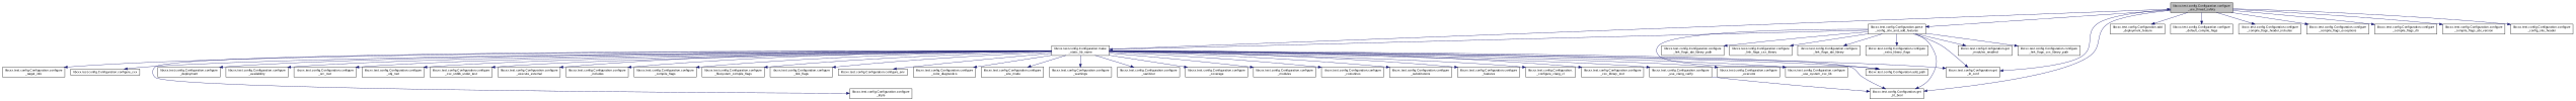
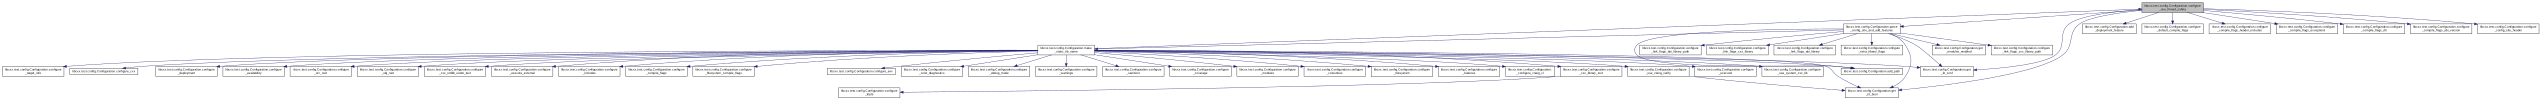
  digraph {
    fontname="Liberation Sans"
    rankdir=TB
    node [color=black fillcolor=white fontname="Liberation Sans" fontsize=10 shape=record style=filled]
    edge [color=midnightblue fontname="Liberation Sans" fontsize=10 labelfontname=Helvetica labelfontsize=10 style=solid]
    n1 [fillcolor=grey75 fontcolor=black height=0.2 label="libcxx.test.config.Configuration.configure\l_use_thread_safety" width=0.4]
    n2 [height=0.2 label="libcxx.test.config.Configuration.get\l_lit_bool" width=0.4]
    n3 [height=0.2 label="libcxx.test.config.Configuration.get\l_lit_conf" width=0.4]
    n4 [height=0.2 label="libcxx.test.config.Configuration.add\l_deployment_feature" width=0.4]
    n5 [height=0.2 label="libcxx.test.config.Configuration.configure\l_default_compile_flags" width=0.4]
    n6 [height=0.2 label="libcxx.test.config.Configuration.configure\l_compile_flags_header_includes" width=0.4]
    n7 [height=0.2 label="libcxx.test.config.Configuration.configure\l_compile_flags_exceptions" width=0.4]
    n8 [height=0.2 label="libcxx.test.config.Configuration.configure\l_compile_flags_rtti" width=0.4]
    n9 [height=0.2 label="libcxx.test.config.Configuration.configure\l_compile_flags_abi_version" width=0.4]
    n10 [height=0.2 label="libcxx.test.config.Configuration.configure\l_config_site_header" width=0.4]
    n11 [height=0.2 label="libcxx.test.config.Configuration.parse\l_config_site_and_add_features" width=0.4]
    n12 [height=0.2 label="libcxx.test.config.Configuration.get\l_modules_enabled" width=0.4]
    n13 [height=0.2 label="libcxx.test.config.Configuration.configure\l_link_flags_cxx_library_path" width=0.4]
    n14 [height=0.2 label="libcxx.test.config.Configuration.configure\l_link_flags_abi_library_path" width=0.4]
    n15 [height=0.2 label="libcxx.test.config.Configuration.configure\l_link_flags_cxx_library" width=0.4]
    n16 [height=0.2 label="libcxx.test.config.Configuration.configure\l_link_flags_abi_library" width=0.4]
    n17 [height=0.2 label="libcxx.test.config.Configuration.configure\l_extra_library_flags" width=0.4]
    n18 [height=0.2 label="libcxx.test.config.Configuration.add_path" width=0.4]
    n19 [height=0.2 label="libcxx.test.config.Configuration.make\l_static_lib_name" width=0.4]
    n20 [height=0.2 label="libcxx.test.config.Configuration.configure\l_executor" width=0.4]
    n21 [height=0.2 label="libcxx.test.config.Configuration.configure\l_use_system_cxx_lib" width=0.4]
    n22 [height=0.2 label="libcxx.test.config.Configuration.configure\l_target_info" width=0.4]
    n23 [height=0.2 label="libcxx.test.config.Configuration.configure_cxx" width=0.4]
    n24 [height=0.2 label="libcxx.test.config.Configuration.configure\l_triple" width=0.4]
    n25 [height=0.2 label="libcxx.test.config.Configuration.configure\l_deployment" width=0.4]
    n26 [height=0.2 label="libcxx.test.config.Configuration.configure\l_availability" width=0.4]
    n27 [height=0.2 label="libcxx.test.config.Configuration.configure\l_src_root" width=0.4]
    n28 [height=0.2 label="libcxx.test.config.Configuration.configure\l_obj_root" width=0.4]
    n29 [height=0.2 label="libcxx.test.config.Configuration.configure\l_cxx_stdlib_under_test" width=0.4]
    n30 [height=0.2 label="libcxx.test.config.Configuration.configure\l_cxx_library_root" width=0.4]
    n31 [height=0.2 label="libcxx.test.config.Configuration.configure\l_use_clang_verify" width=0.4]
    n32 [height=0.2 label="libcxx.test.config.Configuration.configure\l_execute_external" width=0.4]
    n33 [height=0.2 label="libcxx.test.config.Configuration.configure\l_includes" width=0.4]
    n34 [height=0.2 label="libcxx.test.config.Configuration.configure\l_compile_flags" width=0.4]
    n35 [height=0.2 label="libcxx.test.config.Configuration.configure\l_filesystem_compile_flags" width=0.4]
-   n36 [height=0.2 label="libcxx.test.config.Configuration.configure\l_link_flags" width=0.4]
    n37 [height=0.2 label="libcxx.test.config.Configuration.configure_env" width=0.4]
    n38 [height=0.2 label="libcxx.test.config.Configuration.configure\l_color_diagnostics" width=0.4]
-   n39 [height=0.2 label="libcxx.test.config.Configuration.configure\l_site_mode" width=0.4]
+   n39 [height=0.2 label="libcxx.test.config.Configuration.configure\l_debug_mode" width=0.4]
    n40 [height=0.2 label="libcxx.test.config.Configuration.configure\l_warnings" width=0.4]
    n41 [height=0.2 label="libcxx.test.config.Configuration.configure\l_sanitizer" width=0.4]
    n42 [height=0.2 label="libcxx.test.config.Configuration.configure\l_coverage" width=0.4]
    n43 [height=0.2 label="libcxx.test.config.Configuration.configure\l_modules" width=0.4]
    n44 [height=0.2 label="libcxx.test.config.Configuration.configure\l_coroutines" width=0.4]
-   n45 [height=0.2 label="libcxx.test.config.Configuration.configure\l_substitutions" width=0.4]
+   n45 [height=0.2 label="libcxx.test.config.Configuration.configure\l_filesystem" width=0.4]
    n46 [height=0.2 label="libcxx.test.config.Configuration.configure\l_features" width=0.4]
    n47 [height=0.2 label="libcxx.test.config.Configuration.\l_configure_clang_cl" width=0.4]
    n1 -> n2
    n1 -> n3
    n1 -> n4
    n1 -> n5
    n1 -> n6
    n1 -> n7
    n1 -> n8
    n1 -> n9
    n1 -> n10
    n1 -> n11
    n11 -> n2
    n11 -> n3
    n11 -> n12
    n11 -> n13
    n11 -> n14
    n11 -> n15
    n11 -> n16
    n11 -> n17
    n11 -> n18
    n11 -> n19
    n19 -> n1
    n19 -> n2
    n19 -> n3
    n19 -> n18
    n19 -> n20
    n19 -> n21
    n19 -> n22
    n19 -> n23
-   n19 -> n24
+   n30 -> n24
    n19 -> n25
    n19 -> n26
    n19 -> n27
    n19 -> n28
    n19 -> n29
    n19 -> n30
    n19 -> n31
    n19 -> n32
    n19 -> n33
    n19 -> n34
    n19 -> n35
-   n19 -> n36
    n19 -> n37
    n19 -> n38
    n19 -> n39
    n19 -> n40
    n19 -> n41
    n19 -> n42
    n19 -> n43
    n19 -> n44
    n19 -> n45
    n19 -> n46
    n19 -> n47
    n31 -> n2
  }
